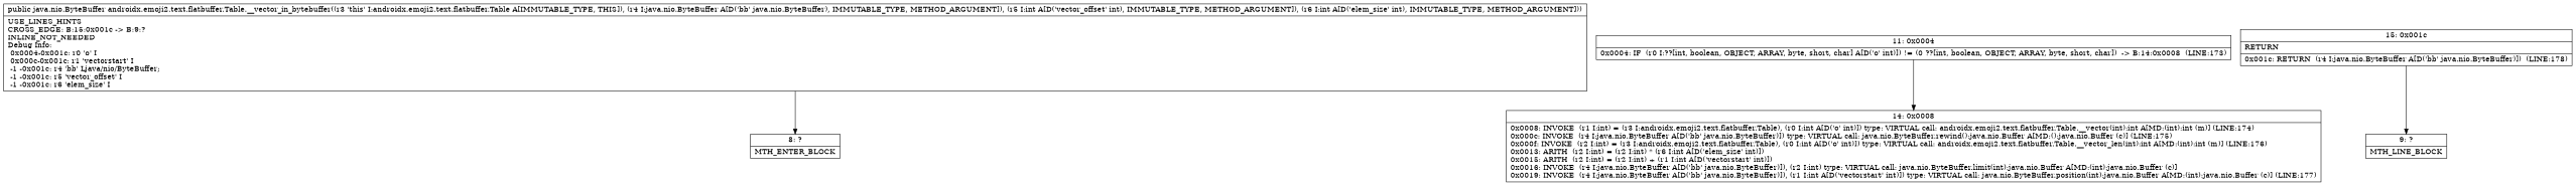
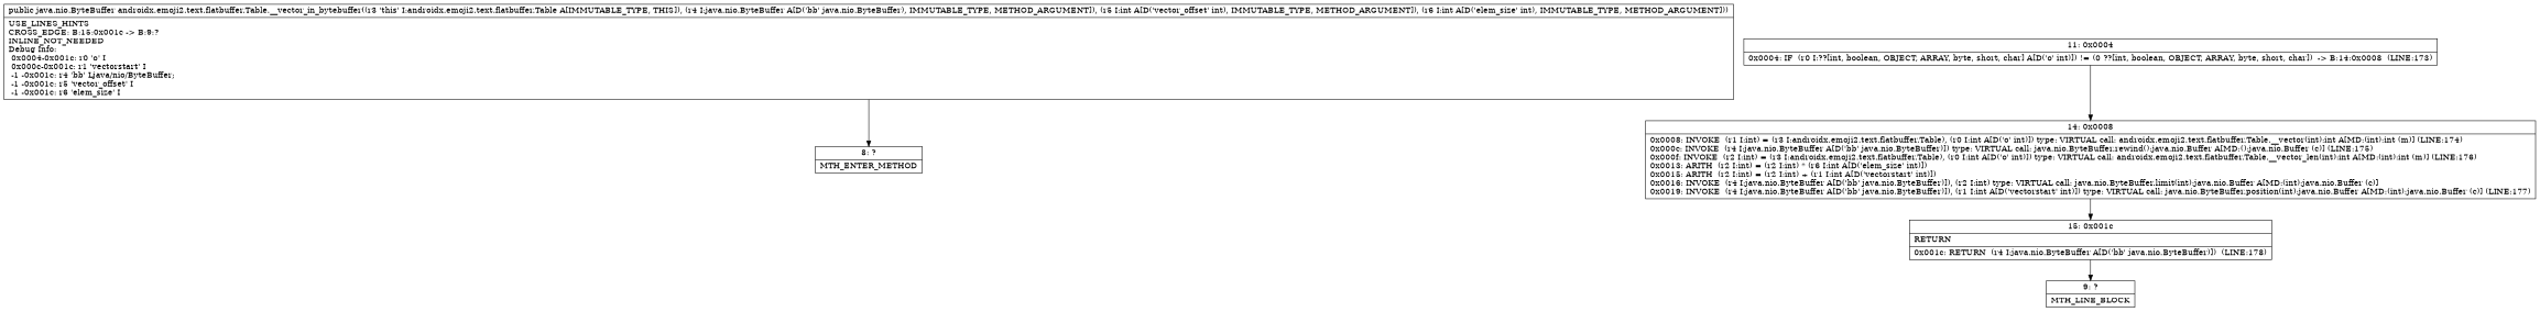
  digraph {
    node [shape=record]
-   n1 [label="{8\:\ ?|MTH_ENTER_BLOCK\l}"]
+   n1 [label="{8\:\ ?|MTH_ENTER_METHOD\l}"]
    n2 [label="{11\:\ 0x0004|0x0004: IF  (r0 I:??[int, boolean, OBJECT, ARRAY, byte, short, char] A[D('o' int)]) != (0 ??[int, boolean, OBJECT, ARRAY, byte, short, char])  \-\> B:14:0x0008  (LINE:173)\l}"]
    n3 [label="{14\:\ 0x0008|0x0008: INVOKE  (r1 I:int) = (r3 I:androidx.emoji2.text.flatbuffer.Table), (r0 I:int A[D('o' int)]) type: VIRTUAL call: androidx.emoji2.text.flatbuffer.Table.__vector(int):int A[MD:(int):int (m)] (LINE:174)\l0x000c: INVOKE  (r4 I:java.nio.ByteBuffer A[D('bb' java.nio.ByteBuffer)]) type: VIRTUAL call: java.nio.ByteBuffer.rewind():java.nio.Buffer A[MD:():java.nio.Buffer (c)] (LINE:175)\l0x000f: INVOKE  (r2 I:int) = (r3 I:androidx.emoji2.text.flatbuffer.Table), (r0 I:int A[D('o' int)]) type: VIRTUAL call: androidx.emoji2.text.flatbuffer.Table.__vector_len(int):int A[MD:(int):int (m)] (LINE:176)\l0x0013: ARITH  (r2 I:int) = (r2 I:int) * (r6 I:int A[D('elem_size' int)]) \l0x0015: ARITH  (r2 I:int) = (r2 I:int) + (r1 I:int A[D('vectorstart' int)]) \l0x0016: INVOKE  (r4 I:java.nio.ByteBuffer A[D('bb' java.nio.ByteBuffer)]), (r2 I:int) type: VIRTUAL call: java.nio.ByteBuffer.limit(int):java.nio.Buffer A[MD:(int):java.nio.Buffer (c)]\l0x0019: INVOKE  (r4 I:java.nio.ByteBuffer A[D('bb' java.nio.ByteBuffer)]), (r1 I:int A[D('vectorstart' int)]) type: VIRTUAL call: java.nio.ByteBuffer.position(int):java.nio.Buffer A[MD:(int):java.nio.Buffer (c)] (LINE:177)\l}"]
    n4 [label="{15\:\ 0x001c|RETURN\l|0x001c: RETURN  (r4 I:java.nio.ByteBuffer A[D('bb' java.nio.ByteBuffer)])  (LINE:178)\l}"]
    n5 [label="{9\:\ ?|MTH_LINE_BLOCK\l}"]
    n6 [label="{public java.nio.ByteBuffer androidx.emoji2.text.flatbuffer.Table.__vector_in_bytebuffer((r3 'this' I:androidx.emoji2.text.flatbuffer.Table A[IMMUTABLE_TYPE, THIS]), (r4 I:java.nio.ByteBuffer A[D('bb' java.nio.ByteBuffer), IMMUTABLE_TYPE, METHOD_ARGUMENT]), (r5 I:int A[D('vector_offset' int), IMMUTABLE_TYPE, METHOD_ARGUMENT]), (r6 I:int A[D('elem_size' int), IMMUTABLE_TYPE, METHOD_ARGUMENT]))  | USE_LINES_HINTS\lCROSS_EDGE: B:15:0x001c \-\> B:9:?\lINLINE_NOT_NEEDED\lDebug Info:\l  0x0004\-0x001c: r0 'o' I\l  0x000c\-0x001c: r1 'vectorstart' I\l  \-1 \-0x001c: r4 'bb' Ljava\/nio\/ByteBuffer;\l  \-1 \-0x001c: r5 'vector_offset' I\l  \-1 \-0x001c: r6 'elem_size' I\l}"]
    n2 -> n3
+   n3 -> n4
    n4 -> n5
    n6 -> n1
  }
